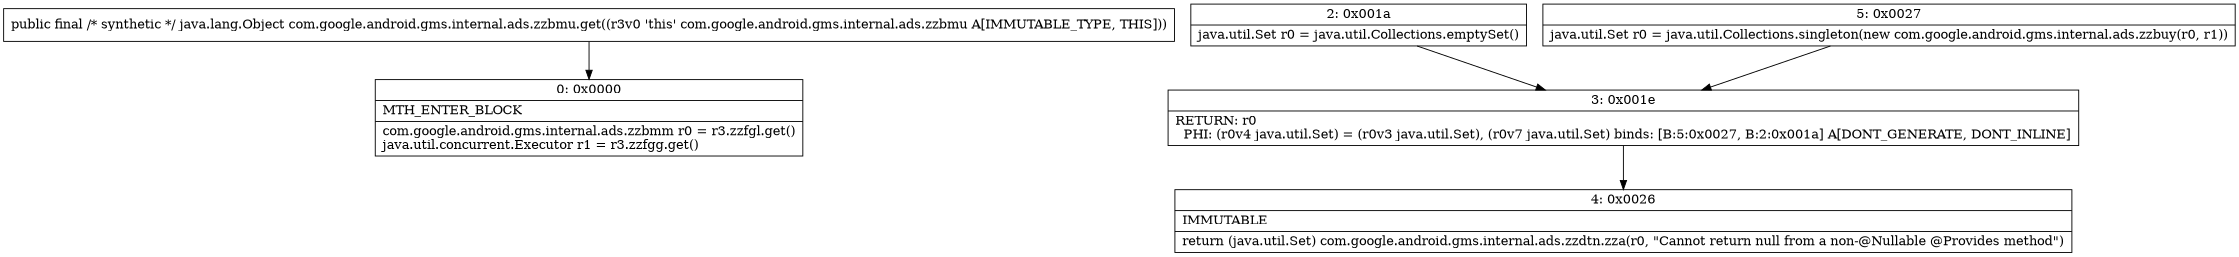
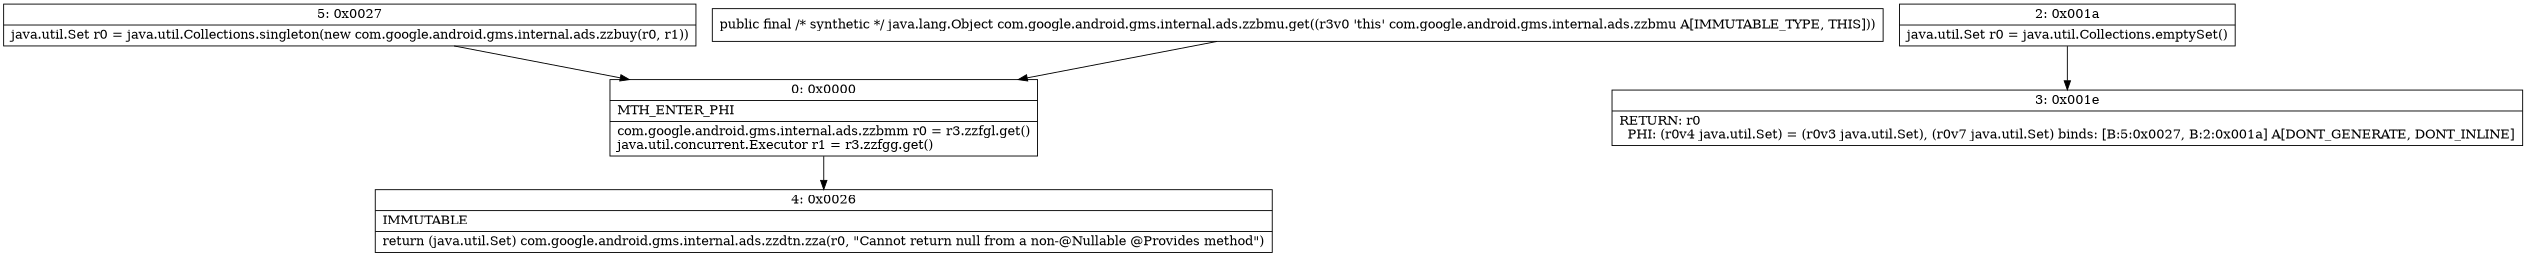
  digraph {
    node [shape=record]
-   n1 [label="{0\:\ 0x0000|MTH_ENTER_BLOCK\l|com.google.android.gms.internal.ads.zzbmm r0 = r3.zzfgl.get()\ljava.util.concurrent.Executor r1 = r3.zzfgg.get()\l}"]
+   n1 [label="{0\:\ 0x0000|MTH_ENTER_PHI\l|com.google.android.gms.internal.ads.zzbmm r0 = r3.zzfgl.get()\ljava.util.concurrent.Executor r1 = r3.zzfgg.get()\l}"]
    n2 [label="{2\:\ 0x001a|java.util.Set r0 = java.util.Collections.emptySet()\l}"]
    n3 [label="{3\:\ 0x001e|RETURN: r0 \l  PHI: (r0v4 java.util.Set) = (r0v3 java.util.Set), (r0v7 java.util.Set) binds: [B:5:0x0027, B:2:0x001a] A[DONT_GENERATE, DONT_INLINE]\l}"]
    n4 [label="{5\:\ 0x0027|java.util.Set r0 = java.util.Collections.singleton(new com.google.android.gms.internal.ads.zzbuy(r0, r1))\l}"]
    n5 [label="{4\:\ 0x0026|IMMUTABLE\l|return (java.util.Set) com.google.android.gms.internal.ads.zzdtn.zza(r0, \"Cannot return null from a non\-@Nullable @Provides method\")\l}"]
    n6 [label="{public final \/* synthetic *\/ java.lang.Object com.google.android.gms.internal.ads.zzbmu.get((r3v0 'this' com.google.android.gms.internal.ads.zzbmu A[IMMUTABLE_TYPE, THIS])) }"]
    n2 -> n3
-   n3 -> n5
-   n4 -> n3
+   n1 -> n5
+   n4 -> n1
    n6 -> n1
  }
